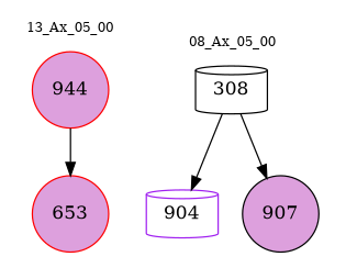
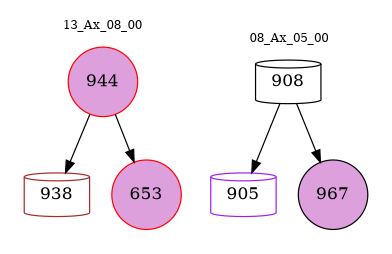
  digraph {
    node [color=red fillcolor=plum shape=circle style=filled]
    edge [color=black]
    n1 [label=944]
+   n2 [color=brown fillcolor=white label=938 shape=cylinder]
    n3 [label=653]
-   n4 [color=black fillcolor=white label=308 shape=cylinder]
-   n5 [color=purple fillcolor=white label=904 shape=cylinder]
-   n6 [color=black label=907]
+   n4 [color=black fillcolor=white label=908 shape=cylinder]
+   n5 [color=purple fillcolor=white label=905 shape=cylinder]
+   n6 [color=black label=967]
    subgraph cluster_1 {
      color=white
      fontsize=10
-     label="13_Ax_05_00"
+     label="13_Ax_08_00"
      n1
+     n2
      n3
    }
    subgraph cluster_2 {
      color=white
      fontsize=10
      label="08_Ax_05_00"
      n4
      n5
      n6
    }
+   n1 -> n2
    n1 -> n3
    n4 -> n5
    n4 -> n6
  }
